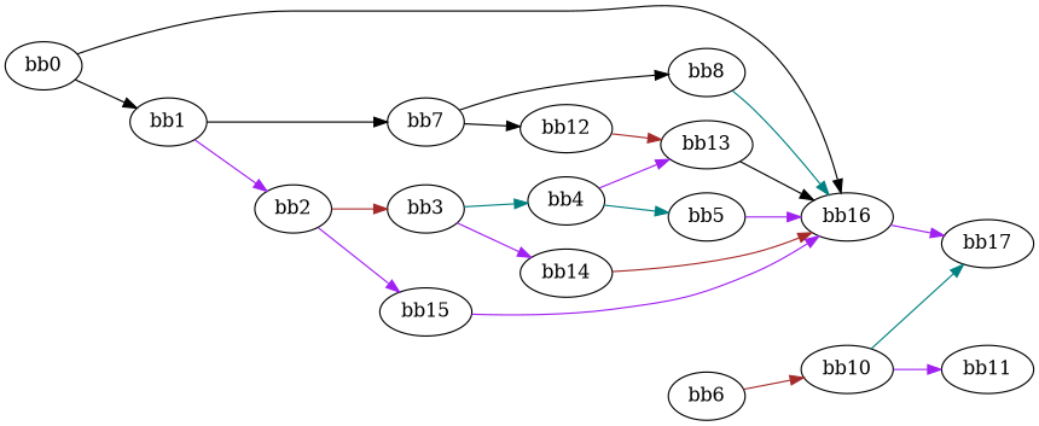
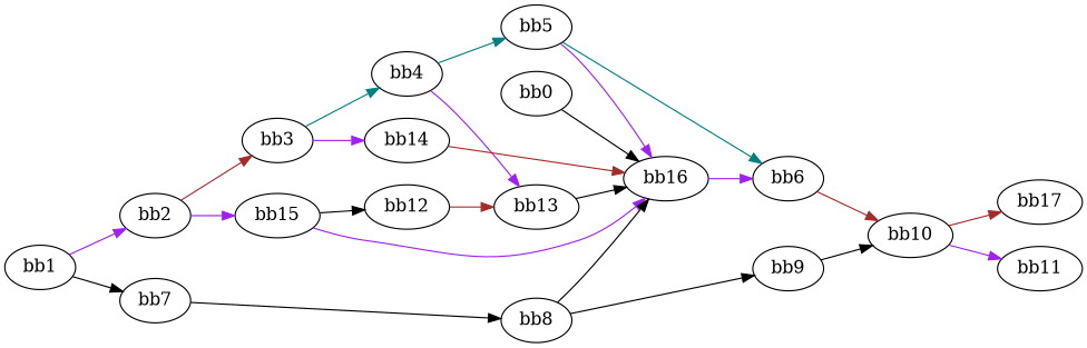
  digraph {
    rankdir=LR
    edge [color=black]
    n1 [label="bb0\l"]
    n2 [label="bb1\l"]
    n3 [label="bb16\l"]
    n4 [label="bb2\l"]
    n5 [label="bb7\l"]
    n6 [label="bb17\l"]
    n7 [label="bb3\l"]
    n8 [label="bb15\l"]
    n9 [label="bb8\l"]
    n10 [label="bb12\l"]
    n11 [label="bb4\l"]
    n12 [label="bb14\l"]
    n13 [label="bb5\l"]
    n14 [label="bb13\l"]
    n15 [label="bb6\l"]
    n16 [label="bb10\l"]
    n17 [label="bb11\l"]
-   n1 -> n2
+   n18 [label="bb9\l"]
    n1 -> n3
    n2 -> n4 [color=purple]
    n2 -> n5
-   n3 -> n6 [color=purple]
+   n3 -> n15 [color=purple]
    n4 -> n7 [color=brown]
    n4 -> n8 [color=purple]
    n5 -> n9
-   n5 -> n10
+   n8 -> n10
    n7 -> n11 [color=teal]
    n7 -> n12 [color=purple]
    n8 -> n3 [color=purple]
-   n9 -> n3 [color=teal]
+   n9 -> n3
+   n9 -> n18
    n10 -> n14 [color=brown]
    n11 -> n13 [color=teal]
    n11 -> n14 [color=purple]
    n12 -> n3 [color=brown]
    n13 -> n3 [color=purple]
+   n13 -> n15 [color=teal]
    n14 -> n3
    n15 -> n16 [color=brown]
-   n16 -> n6 [color=teal]
+   n16 -> n6 [color=brown]
    n16 -> n17 [color=purple]
+   n18 -> n16
  }
